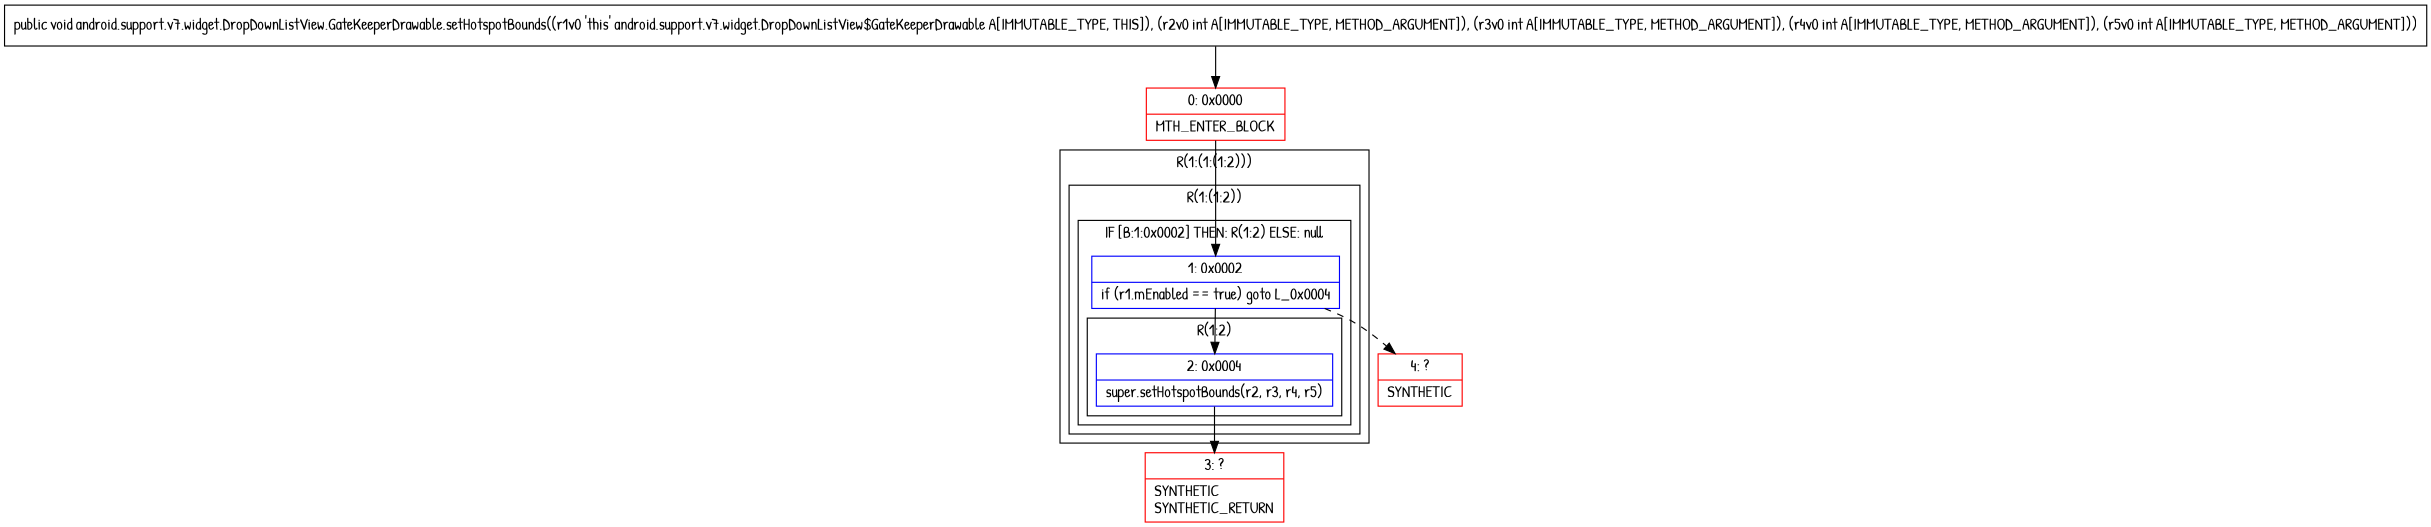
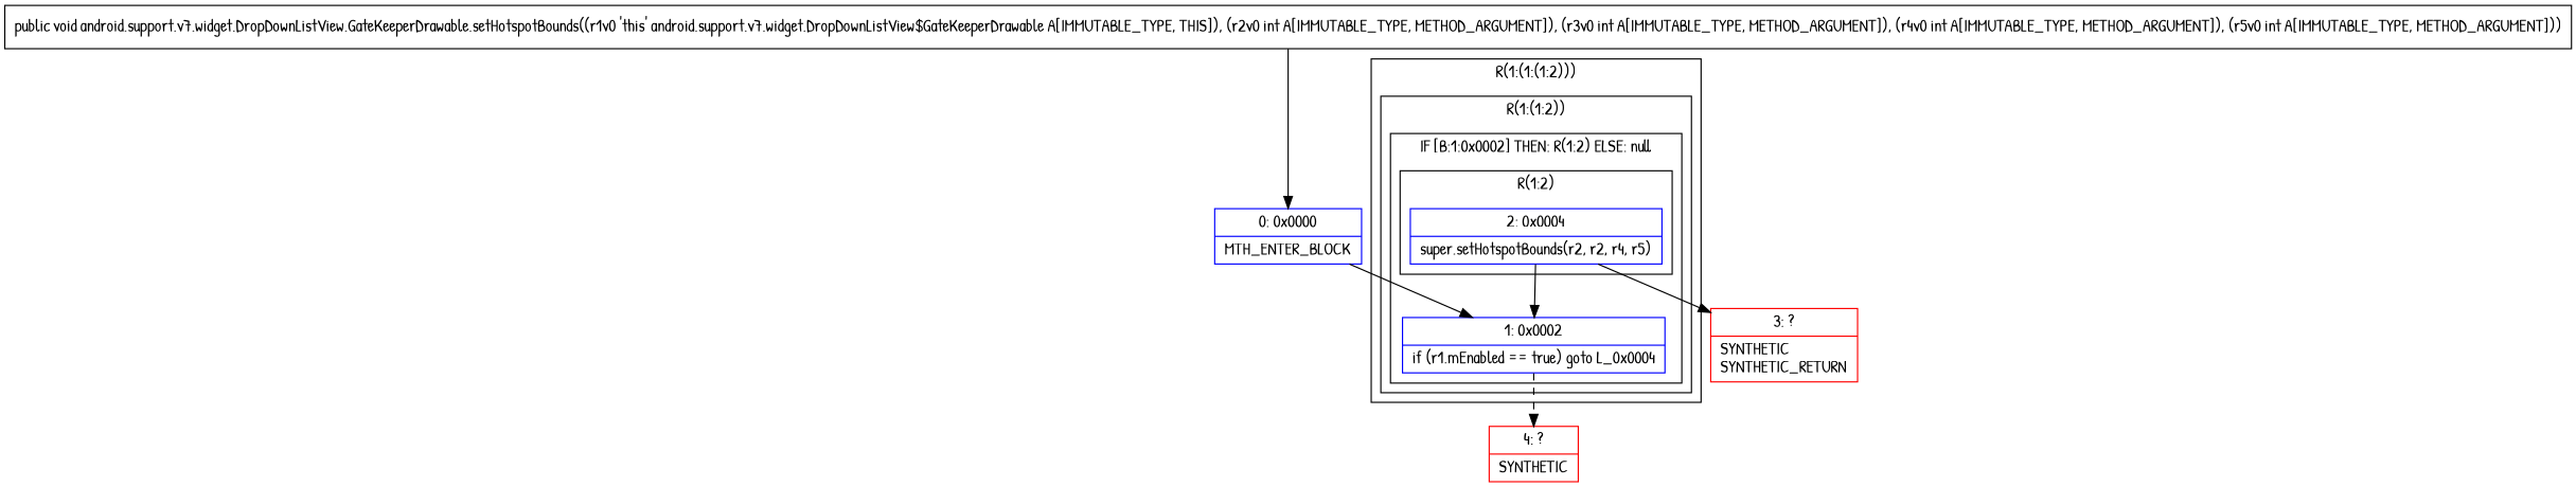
  digraph {
    fontname="Patrick Hand"
    node [color=red fontname="Patrick Hand" shape=record]
    edge [fontname="Patrick Hand"]
-   n1 [color=blue label="{2\:\ 0x0004|super.setHotspotBounds(r2, r3, r4, r5)\l}"]
+   n1 [color=blue label="{2\:\ 0x0004|super.setHotspotBounds(r2, r2, r4, r5)\l}"]
    n2 [color=blue label="{1\:\ 0x0002|if (r1.mEnabled == true) goto L_0x0004\l}"]
    n3 [label="{3\:\ ?|SYNTHETIC\lSYNTHETIC_RETURN\l}"]
    n4 [label="{4\:\ ?|SYNTHETIC\l}"]
-   n5 [label="{0\:\ 0x0000|MTH_ENTER_BLOCK\l}"]
+   n5 [color=blue label="{0\:\ 0x0000|MTH_ENTER_BLOCK\l}"]
    n6 [label="{public void android.support.v7.widget.DropDownListView.GateKeeperDrawable.setHotspotBounds((r1v0 'this' android.support.v7.widget.DropDownListView$GateKeeperDrawable A[IMMUTABLE_TYPE, THIS]), (r2v0 int A[IMMUTABLE_TYPE, METHOD_ARGUMENT]), (r3v0 int A[IMMUTABLE_TYPE, METHOD_ARGUMENT]), (r4v0 int A[IMMUTABLE_TYPE, METHOD_ARGUMENT]), (r5v0 int A[IMMUTABLE_TYPE, METHOD_ARGUMENT])) }" color=""]
    subgraph cluster_1 {
      label="R(1:(1:(1:2)))"
      subgraph cluster_2 {
        label="R(1:(1:2))"
        subgraph cluster_3 {
          label="IF [B:1:0x0002] THEN: R(1:2) ELSE: null"
          n2
          subgraph cluster_4 {
            label="R(1:2)"
            n1
          }
        }
      }
    }
    n1 -> n3
-   n2 -> n1
+   n1 -> n2
    n2 -> n4 [style=dashed]
    n5 -> n2
    n6 -> n5
  }
